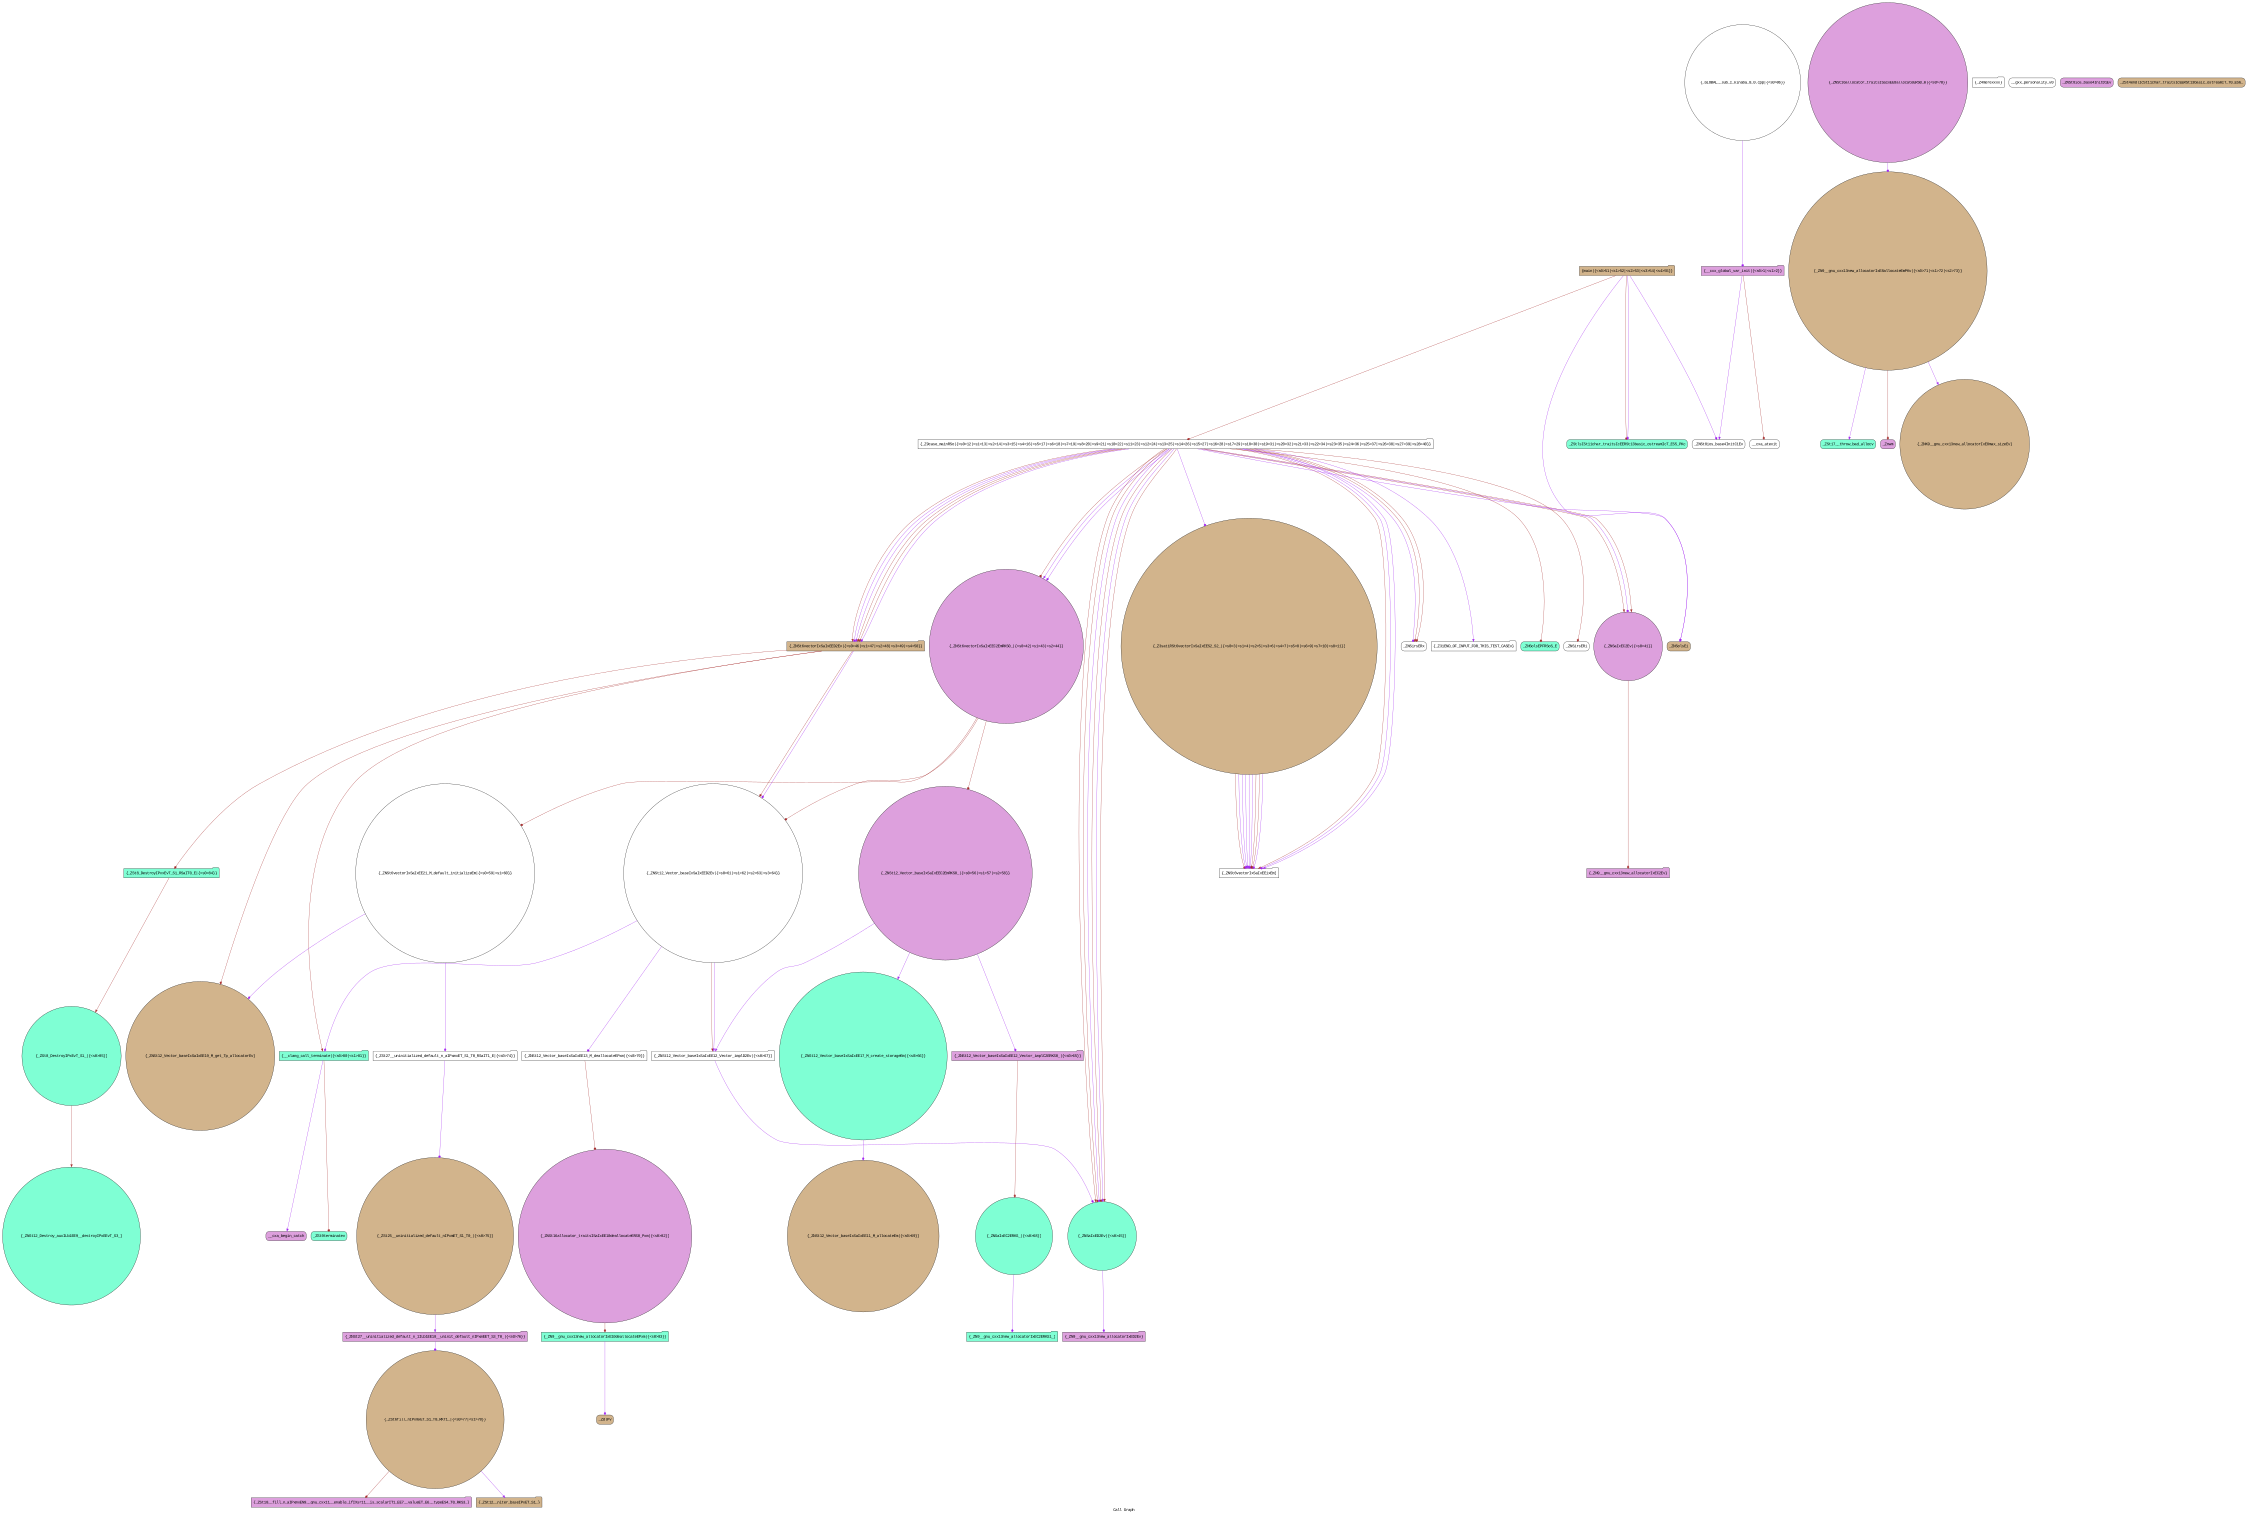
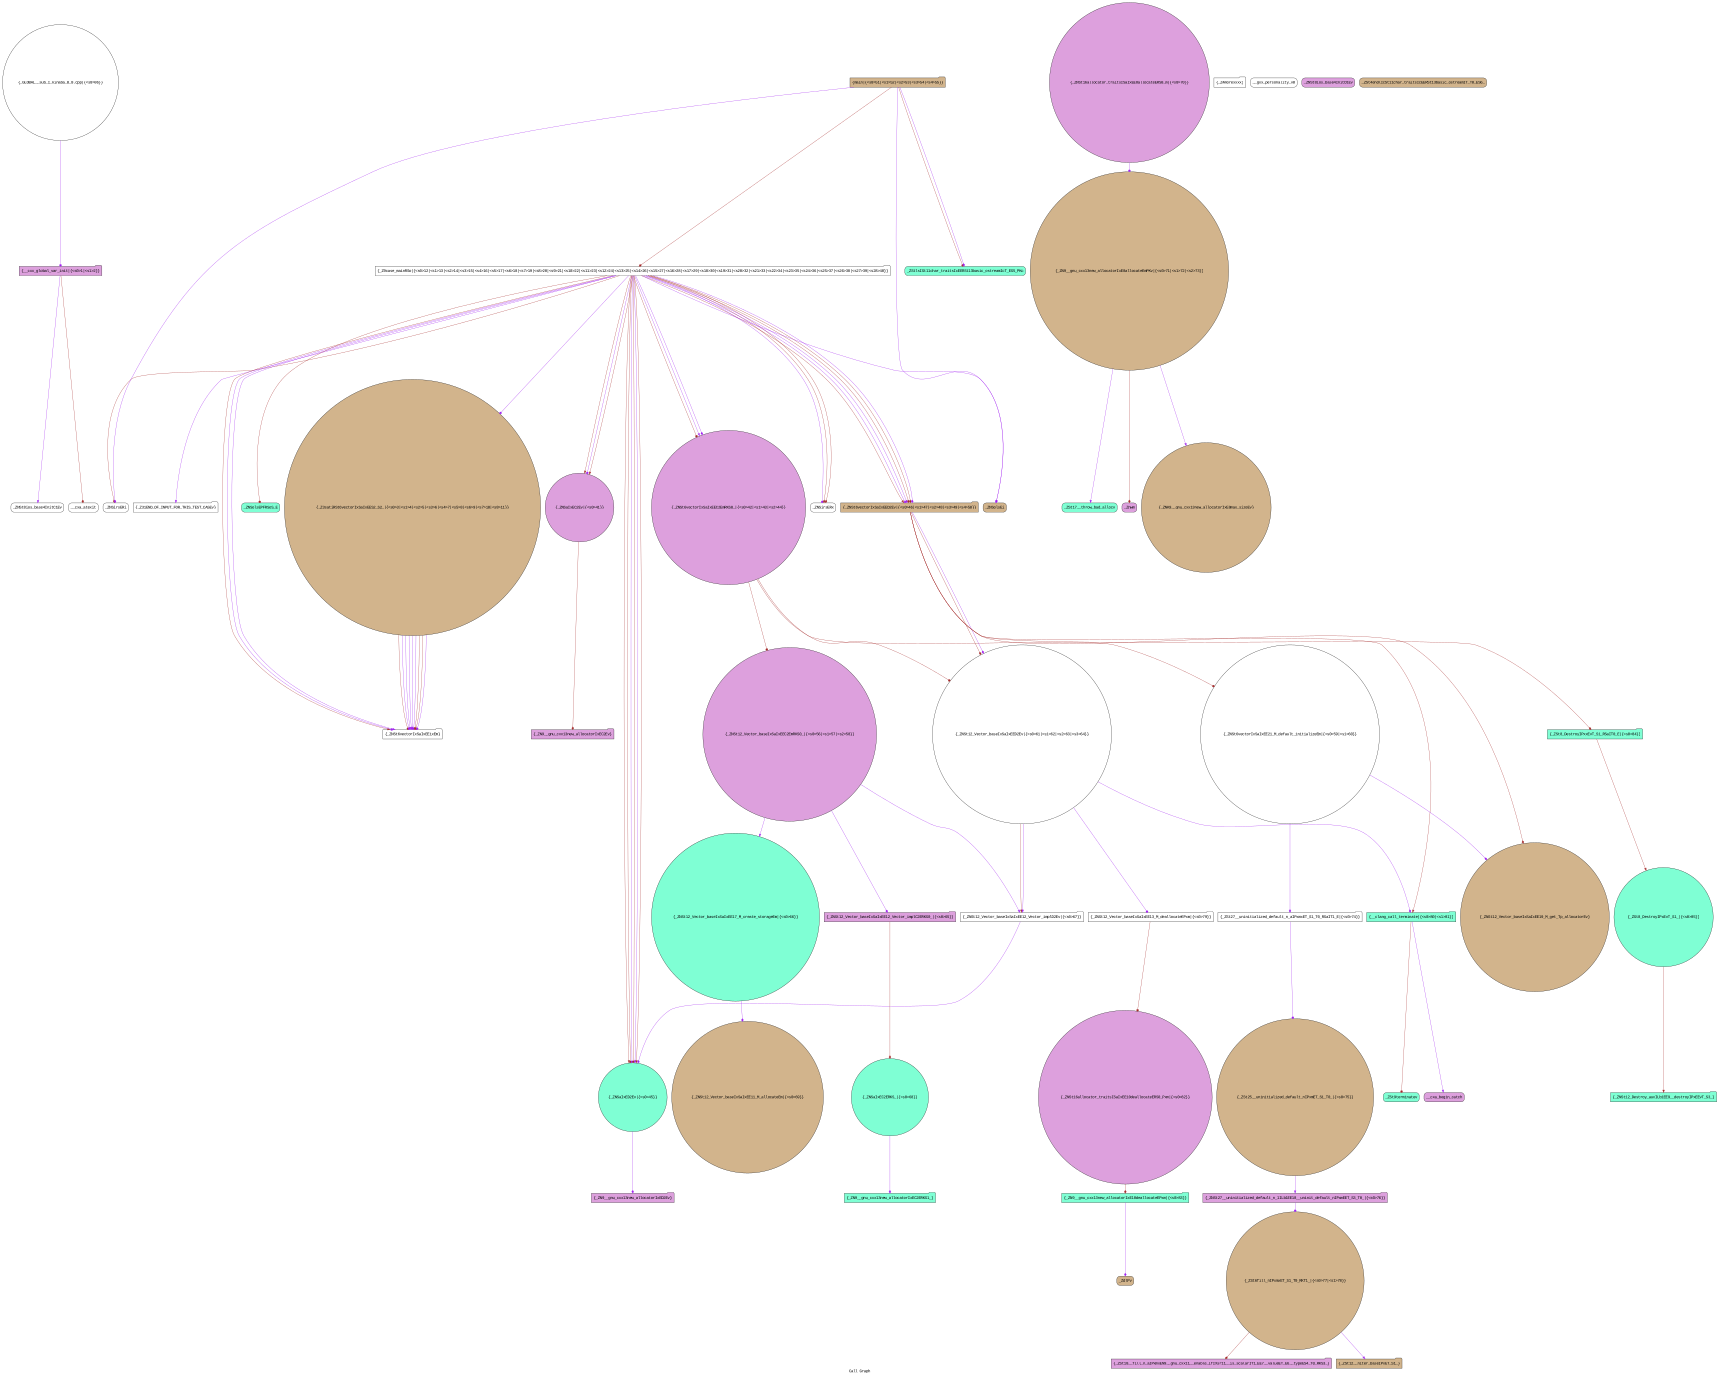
  digraph {
    fontname="Liberation Mono"
    label="Call Graph"
    node [fillcolor=white fontname="Liberation Mono" shape=folder style=filled]
    edge [arrowhead=diamond color=purple fontname="Liberation Mono" tailport=s0]
    n1 [fillcolor=plum label="{__cxx_global_var_init|{<s0>1|<s1>2}}"]
    n2 [label="{_ZNSt8ios_base4InitC1Ev}" shape=Mrecord]
    n3 [label="{__cxa_atexit}" shape=Mrecord]
    n4 [fillcolor=aquamarine label="{__clang_call_terminate|{<s0>80|<s1>81}}"]
    n5 [fillcolor=plum label="{__cxa_begin_catch}" shape=Mrecord]
    n6 [fillcolor=aquamarine label="{_ZSt9terminatev}" shape=Mrecord]
    n7 [label="{_Z9case_mainRSo|{<s0>12|<s1>13|<s2>14|<s3>15|<s4>16|<s5>17|<s6>18|<s7>19|<s8>20|<s9>21|<s10>22|<s11>23|<s12>24|<s13>25|<s14>26|<s15>27|<s16>28|<s17>29|<s18>30|<s19>31|<s20>32|<s21>33|<s22>34|<s23>35|<s24>36|<s25>37|<s26>38|<s27>39|<s28>40}}"]
    n8 [label="{_ZNSirsERi}" shape=Mrecord]
    n9 [fillcolor=plum label="{_ZNSaIxEC2Ev|{<s0>41}}" shape=circle]
    n10 [fillcolor=plum label="{_ZNSt6vectorIxSaIxEEC2EmRKS0_|{<s0>42|<s1>43|<s2>44}}" shape=circle]
    n11 [fillcolor=aquamarine label="{_ZNSaIxED2Ev|{<s0>45}}" shape=circle]
    n12 [label="{_ZNSt6vectorIxSaIxEEixEm}"]
    n13 [label="{_ZNSirsERx}" shape=Mrecord]
    n14 [fillcolor=tan label="{_ZNSt6vectorIxSaIxEED2Ev|{<s0>46|<s1>47|<s2>48|<s3>49|<s4>50}}"]
    n15 [label="{_Z31END_OF_INPUT_FOR_THIS_TEST_CASEv}"]
    n16 [fillcolor=tan label="{_Z3satiRSt6vectorIxSaIxEES2_S2_|{<s0>3|<s1>4|<s2>5|<s3>6|<s4>7|<s5>8|<s6>9|<s7>10|<s8>11}}" shape=circle]
    n17 [fillcolor=tan label="{_ZNSolsEi}" shape=Mrecord]
    n18 [fillcolor=aquamarine label="{_ZNSolsEPFRSoS_E}" shape=Mrecord]
    n19 [fillcolor=plum label="{_ZN9__gnu_cxx13new_allocatorIxEC2Ev}"]
    n20 [label="{_ZNSt12_Vector_baseIxSaIxEED2Ev|{<s0>61|<s1>62|<s2>63|<s3>64}}" shape=circle]
    n21 [fillcolor=plum label="{_ZNSt12_Vector_baseIxSaIxEEC2EmRKS0_|{<s0>56|<s1>57|<s2>58}}" shape=circle]
    n22 [label="{_ZNSt6vectorIxSaIxEE21_M_default_initializeEm|{<s0>59|<s1>60}}" shape=circle]
    n23 [fillcolor=plum label="{_ZN9__gnu_cxx13new_allocatorIxED2Ev}"]
    n24 [fillcolor=tan label="{_ZNSt12_Vector_baseIxSaIxEE19_M_get_Tp_allocatorEv}" shape=circle]
    n25 [fillcolor=aquamarine label="{_ZSt8_DestroyIPxxEvT_S1_RSaIT0_E|{<s0>84}}"]
    n26 [label="{_ZNSt12_Vector_baseIxSaIxEE12_Vector_implD2Ev|{<s0>67}}"]
    n27 [label="{_ZNSt12_Vector_baseIxSaIxEE13_M_deallocateEPxm|{<s0>79}}"]
    n28 [fillcolor=plum label="{_ZNSt12_Vector_baseIxSaIxEE12_Vector_implC2ERKS0_|{<s0>65}}"]
    n29 [fillcolor=aquamarine label="{_ZNSt12_Vector_baseIxSaIxEE17_M_create_storageEm|{<s0>66}}" shape=circle]
    n30 [label="{_ZSt27__uninitialized_default_n_aIPxmxET_S1_T0_RSaIT1_E|{<s0>74}}"]
    n31 [fillcolor=aquamarine label="{_ZSt8_DestroyIPxEvT_S1_|{<s0>85}}" shape=circle]
-   n32 [fillcolor=aquamarine label="{_ZNSt12_Destroy_auxILb1EE9__destroyIPxEEvT_S3_}" shape=circle]
+   n32 [fillcolor=aquamarine label="{_ZNSt12_Destroy_auxILb1EE9__destroyIPxEEvT_S3_}"]
    n33 [fillcolor=aquamarine label="{_ZSt17__throw_bad_allocv}" shape=Mrecord]
    n34 [fillcolor=plum label="{_ZSt10__fill_n_aIPxmxEN9__gnu_cxx11__enable_ifIXsr11__is_scalarIT1_EE7__valueET_E6__typeES4_T0_RKS3_}"]
    n35 [label="{_Z4morexxxx}"]
    n36 [fillcolor=aquamarine label="{_ZN9__gnu_cxx13new_allocatorIxE10deallocateEPxm|{<s0>83}}"]
    n37 [fillcolor=tan label="{_ZdlPv}" shape=Mrecord]
    n38 [label="{__gxx_personality_v0}" shape=Mrecord]
    n39 [fillcolor=plum label="{_ZNSt16allocator_traitsISaIxEE10deallocateERS0_Pxm|{<s0>82}}" shape=circle]
    n40 [fillcolor=plum label="{_ZNSt16allocator_traitsISaIxEE8allocateERS0_m|{<s0>70}}" shape=circle]
    n41 [fillcolor=tan label="{_ZN9__gnu_cxx13new_allocatorIxE8allocateEmPKv|{<s0>71|<s1>72|<s2>73}}" shape=circle]
    n42 [fillcolor=plum label="{_Znwm}" shape=Mrecord]
    n43 [fillcolor=tan label="{_ZNK9__gnu_cxx13new_allocatorIxE8max_sizeEv}" shape=circle]
    n44 [fillcolor=tan label="{_ZSt25__uninitialized_default_nIPxmET_S1_T0_|{<s0>75}}" shape=circle]
    n45 [fillcolor=plum label="{_ZNSt27__uninitialized_default_n_1ILb1EE18__uninit_default_nIPxmEET_S3_T0_|{<s0>76}}"]
    n46 [fillcolor=tan label="{_ZSt6fill_nIPxmxET_S1_T0_RKT1_|{<s0>77|<s1>78}}" shape=circle]
    n47 [fillcolor=tan label="{_ZSt12__niter_baseIPxET_S1_}"]
    n48 [fillcolor=aquamarine label="{_ZNSaIxEC2ERKS_|{<s0>68}}" shape=circle]
    n49 [fillcolor=aquamarine label="{_ZN9__gnu_cxx13new_allocatorIxEC2ERKS1_}"]
    n50 [fillcolor=tan label="{main|{<s0>51|<s1>52|<s2>53|<s3>54|<s4>55}}"]
    n51 [fillcolor=aquamarine label="{_ZStlsISt11char_traitsIcEERSt13basic_ostreamIcT_ES5_PKc}" shape=Mrecord]
    n52 [fillcolor=plum label="{_ZNSt8ios_base4InitD1Ev}" shape=Mrecord]
    n53 [label="{_GLOBAL__sub_I_kinaba_0_0.cpp|{<s0>86}}" shape=circle]
    n54 [fillcolor=tan label="{_ZNSt12_Vector_baseIxSaIxEE11_M_allocateEm|{<s0>69}}" shape=circle]
    n55 [fillcolor=tan label="{_ZSt4endlIcSt11char_traitsIcEERSt13basic_ostreamIT_T0_ES6_}" shape=Mrecord]
    n1 -> n2 [arrowhead=normal]
    n1 -> n3 [color=brown tailport=s1]
    n4 -> n5 [arrowhead=normal]
    n4 -> n6 [arrowhead=dot color=brown tailport=s1]
    n7 -> n8 [color=brown]
    n7 -> n9 [arrowhead=normal color=brown tailport=s1]
    n7 -> n9 [arrowhead=dot tailport=s4]
    n7 -> n9 [arrowhead=normal color=brown tailport=s7]
    n7 -> n10 [arrowhead=dot color=brown tailport=s2]
    n7 -> n10 [arrowhead=normal tailport=s5]
    n7 -> n10 [tailport=s8]
    n7 -> n11 [arrowhead=normal color=brown tailport=s3]
    n7 -> n11 [arrowhead=dot color=brown tailport=s6]
    n7 -> n11 [arrowhead=dot tailport=s9]
    n7 -> n11 [arrowhead=dot color=brown tailport=s16]
    n7 -> n11 [tailport=s17]
    n7 -> n11 [arrowhead=normal color=brown tailport=s18]
    n7 -> n12 [arrowhead=normal color=brown tailport=s10]
    n7 -> n12 [arrowhead=dot tailport=s12]
    n7 -> n12 [arrowhead=normal tailport=s14]
    n7 -> n13 [arrowhead=dot tailport=s11]
    n7 -> n13 [color=brown tailport=s13]
    n7 -> n13 [color=brown tailport=s15]
    n7 -> n14 [arrowhead=normal color=brown tailport=s19]
    n7 -> n14 [arrowhead=dot tailport=s24]
    n7 -> n14 [tailport=s25]
    n7 -> n14 [color=brown tailport=s26]
    n7 -> n14 [color=brown tailport=s27]
    n7 -> n14 [tailport=s28]
    n7 -> n15 [arrowhead=normal tailport=s20]
    n7 -> n16 [arrowhead=dot tailport=s21]
    n7 -> n17 [arrowhead=normal tailport=s22]
    n7 -> n18 [arrowhead=dot color=brown tailport=s23]
    n9 -> n19 [color=brown]
    n10 -> n20 [arrowhead=dot color=brown tailport=s2]
    n10 -> n21 [arrowhead=dot color=brown]
    n10 -> n22 [arrowhead=dot color=brown tailport=s1]
    n11 -> n23
    n14 -> n4 [arrowhead=normal color=brown tailport=s4]
    n14 -> n20 [color=brown tailport=s2]
    n14 -> n20 [tailport=s3]
    n14 -> n24 [color=brown]
    n14 -> n25 [color=brown tailport=s1]
    n16 -> n12 [arrowhead=dot color=brown]
    n16 -> n12 [arrowhead=dot tailport=s1]
    n16 -> n12 [arrowhead=normal tailport=s2]
    n16 -> n12 [tailport=s3]
    n16 -> n12 [tailport=s4]
    n16 -> n12 [arrowhead=dot tailport=s5]
    n16 -> n12 [color=brown tailport=s6]
    n16 -> n12 [arrowhead=dot color=brown tailport=s7]
    n16 -> n12 [arrowhead=dot tailport=s8]
    n20 -> n4 [tailport=s3]
    n20 -> n26 [arrowhead=normal color=brown tailport=s1]
    n20 -> n26 [arrowhead=normal tailport=s2]
    n20 -> n27 [arrowhead=dot]
    n21 -> n26 [arrowhead=normal tailport=s2]
    n21 -> n28
    n21 -> n29 [arrowhead=normal tailport=s1]
    n22 -> n24
    n22 -> n30 [tailport=s1]
    n25 -> n31 [arrowhead=normal color=brown]
    n26 -> n11
    n27 -> n39 [arrowhead=dot color=brown]
    n28 -> n48 [color=brown]
    n29 -> n54
    n30 -> n44 [arrowhead=dot]
    n31 -> n32 [arrowhead=normal color=brown]
    n36 -> n37
    n39 -> n36 [color=brown]
    n40 -> n41 [arrowhead=dot]
    n41 -> n33 [arrowhead=normal tailport=s1]
    n41 -> n42 [color=brown tailport=s2]
    n41 -> n43 [arrowhead=normal]
    n44 -> n45 [arrowhead=normal]
    n45 -> n46 [arrowhead=dot]
    n46 -> n34 [color=brown tailport=s1]
    n46 -> n47 [arrowhead=normal]
    n48 -> n49
    n50 -> n7 [color=brown tailport=s4]
-   n50 -> n2
+   n50 -> n8
    n50 -> n17 [tailport=s2]
    n50 -> n51 [arrowhead=dot color=brown tailport=s1]
    n50 -> n51 [tailport=s3]
    n53 -> n1 [arrowhead=dot]
  }
